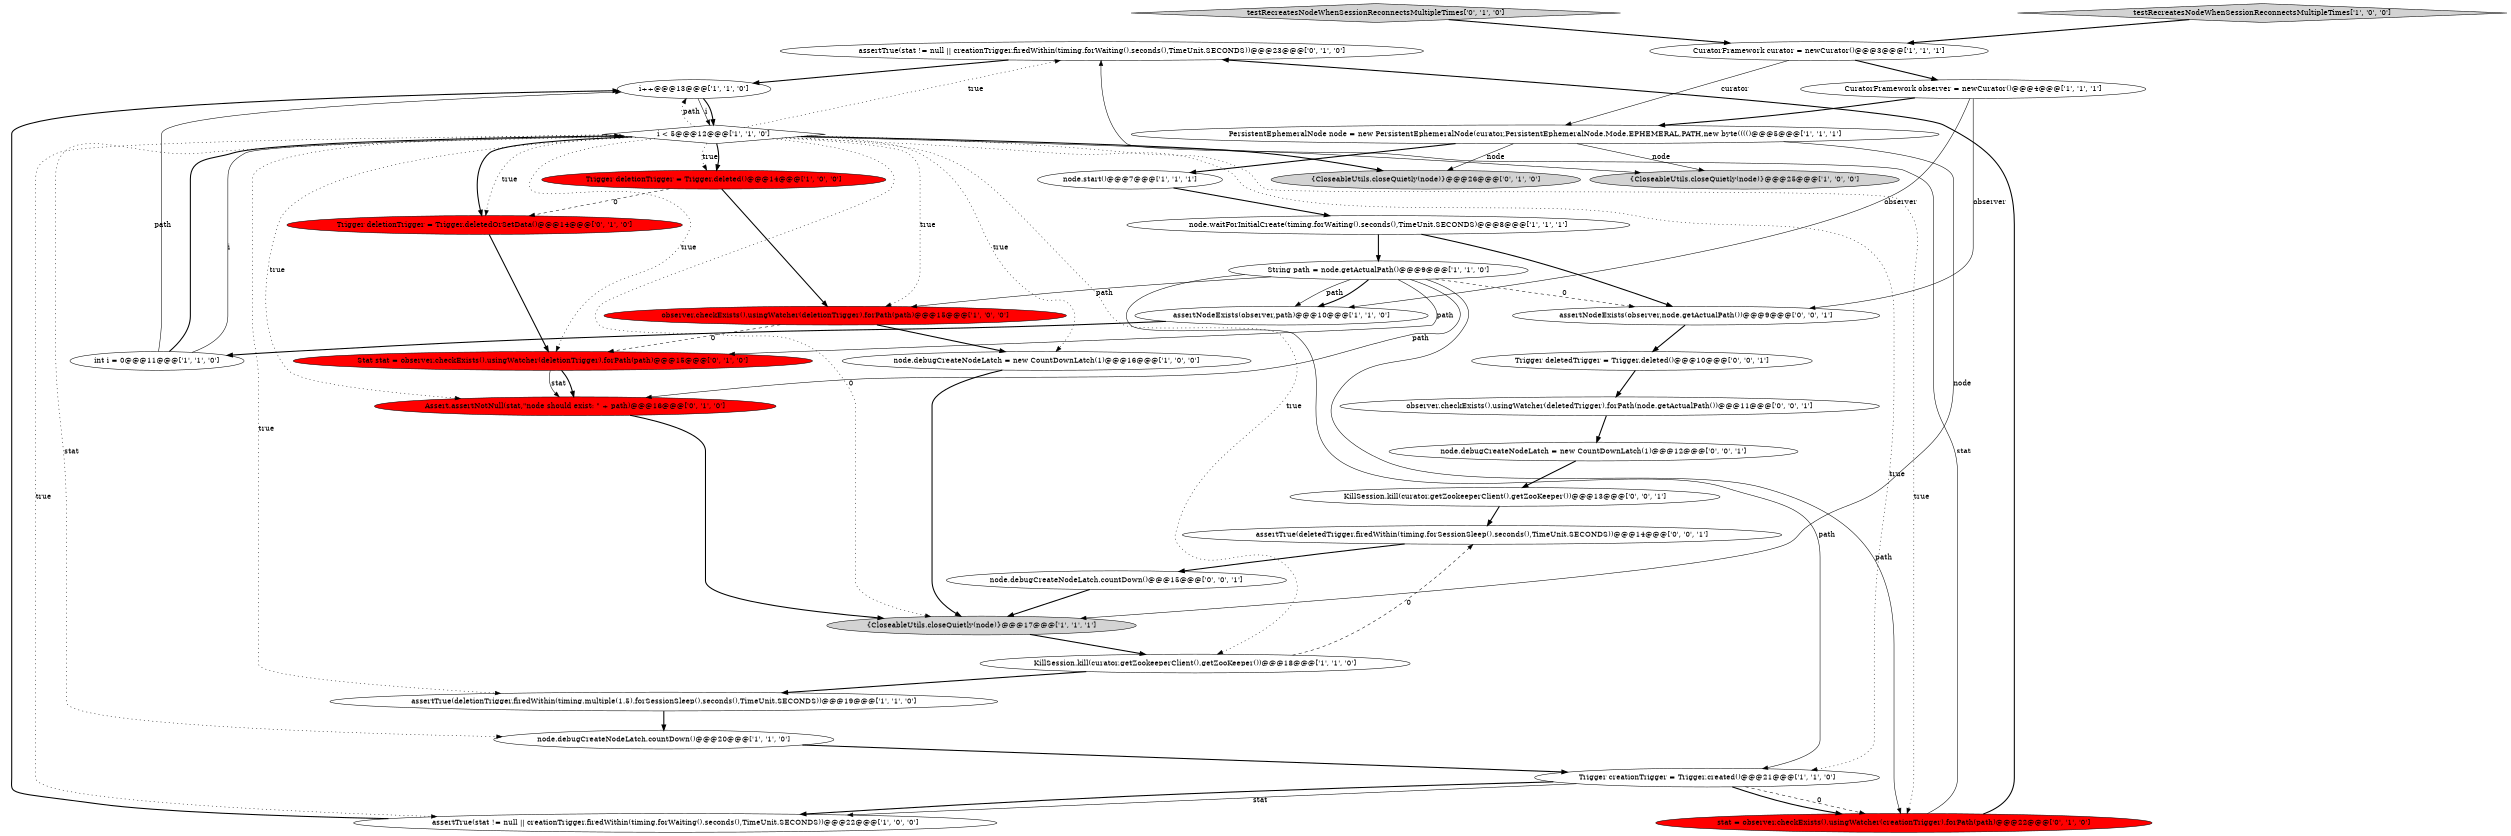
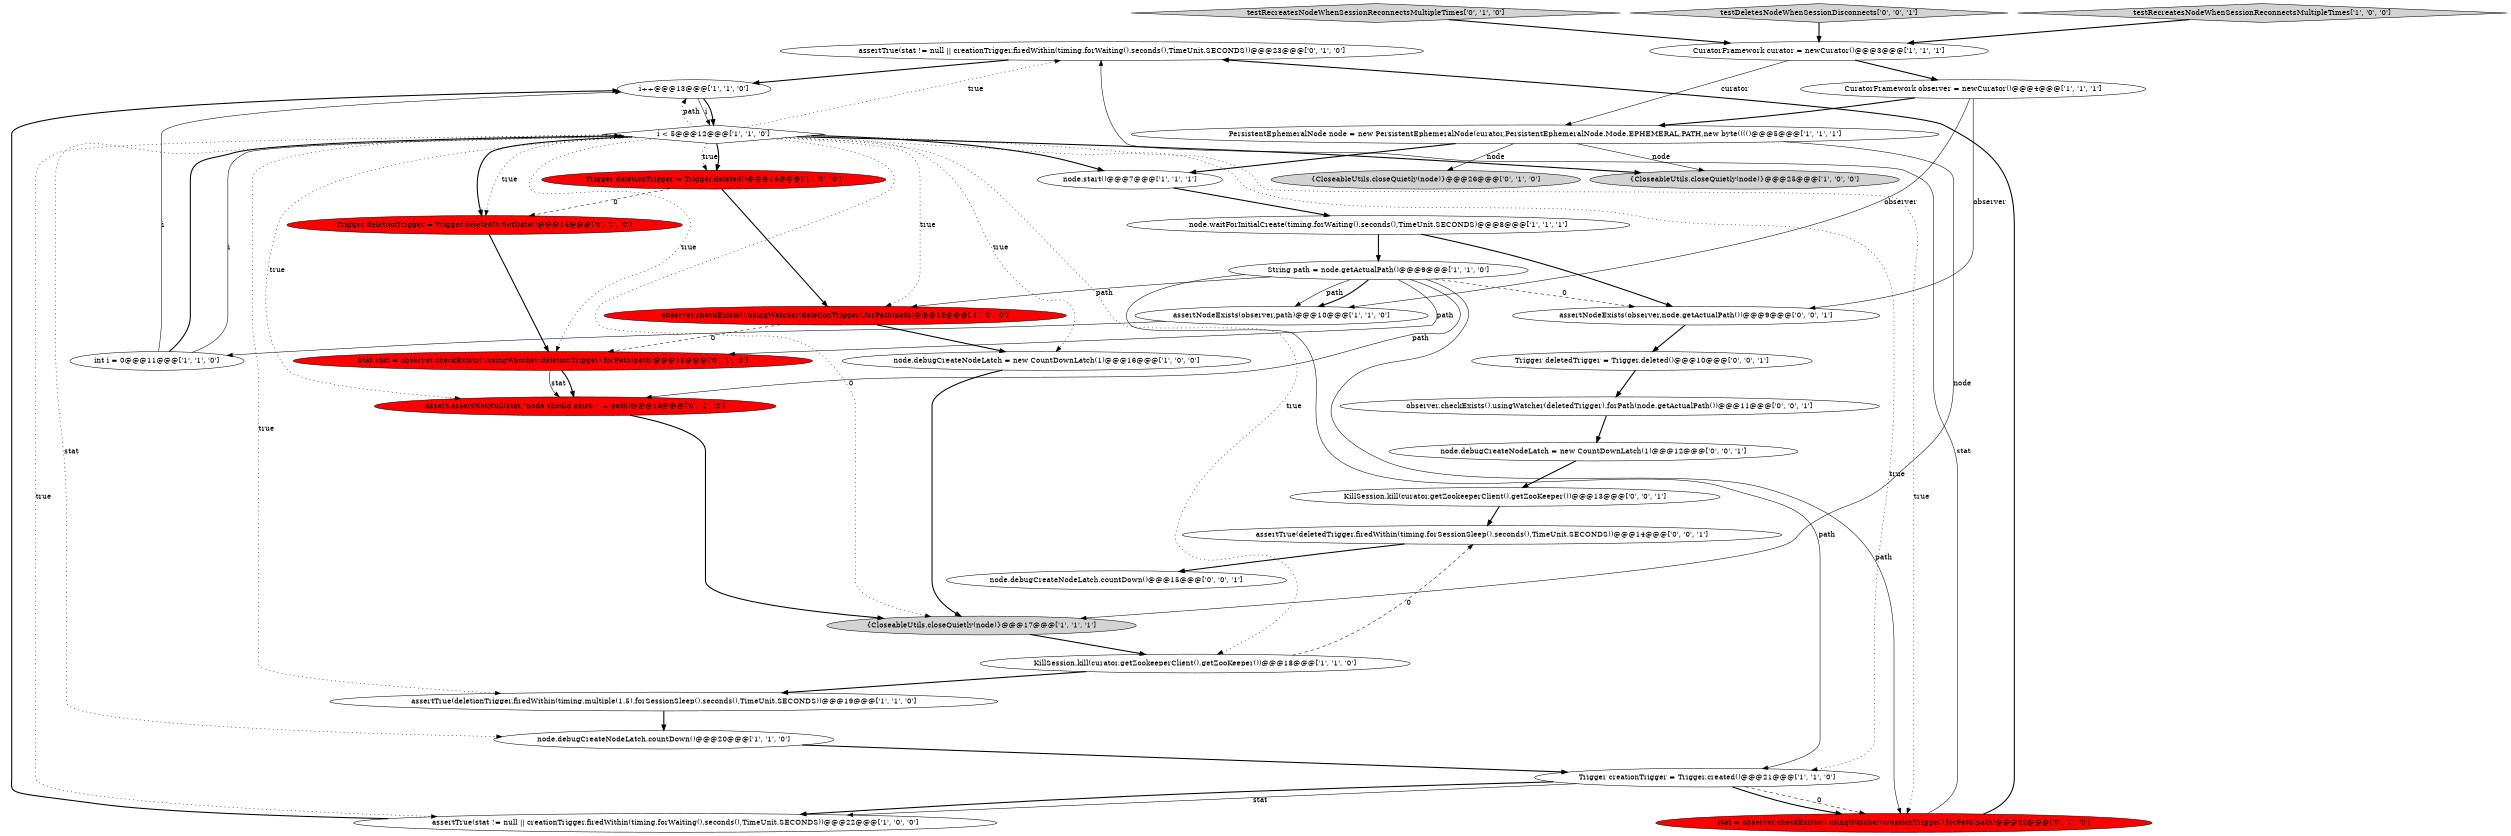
  digraph {
    node [fillcolor=white shape=ellipse style=filled]
    edge [style=bold]
    n1 [label="assertTrue(stat != null || creationTrigger.firedWithin(timing.forWaiting().seconds(),TimeUnit.SECONDS))@@@23@@@['0', '1', '0']"]
    n2 [label="i++@@@13@@@['1', '1', '0']"]
    n3 [label="i < 5@@@12@@@['1', '1', '0']" shape=diamond]
    n4 [label="node.debugCreateNodeLatch = new CountDownLatch(1)@@@16@@@['1', '0', '0']"]
    n5 [fillcolor=lightgray label="{CloseableUtils.closeQuietly(node)}@@@17@@@['1', '1', '1']"]
    n6 [label="KillSession.kill(curator.getZookeeperClient().getZooKeeper())@@@18@@@['1', '1', '0']"]
    n7 [fillcolor=red label="Trigger deletionTrigger = Trigger.deletedOrSetData()@@@14@@@['0', '1', '0']"]
    n8 [fillcolor=red label="Stat stat = observer.checkExists().usingWatcher(deletionTrigger).forPath(path)@@@15@@@['0', '1', '0']"]
    n9 [fillcolor=red label="Assert.assertNotNull(stat,\"node should exist: \" + path)@@@16@@@['0', '1', '0']"]
    n10 [fillcolor=red label="Trigger deletionTrigger = Trigger.deleted()@@@14@@@['1', '0', '0']"]
    n11 [fillcolor=red label="observer.checkExists().usingWatcher(deletionTrigger).forPath(path)@@@15@@@['1', '0', '0']"]
    n12 [label="node.debugCreateNodeLatch.countDown()@@@20@@@['1', '1', '0']"]
    n13 [label="Trigger creationTrigger = Trigger.created()@@@21@@@['1', '1', '0']"]
    n14 [fillcolor=red label="stat = observer.checkExists().usingWatcher(creationTrigger).forPath(path)@@@22@@@['0', '1', '0']"]
    n15 [label="assertTrue(stat != null || creationTrigger.firedWithin(timing.forWaiting().seconds(),TimeUnit.SECONDS))@@@22@@@['1', '0', '0']"]
    n16 [label="PersistentEphemeralNode node = new PersistentEphemeralNode(curator,PersistentEphemeralNode.Mode.EPHEMERAL,PATH,new byte(((()@@@5@@@['1', '1', '1']"]
    n17 [fillcolor=lightgray label="{CloseableUtils.closeQuietly(node)}@@@26@@@['0', '1', '0']"]
    n18 [fillcolor=lightgray label="{CloseableUtils.closeQuietly(node)}@@@25@@@['1', '0', '0']"]
    n19 [label="node.start()@@@7@@@['1', '1', '1']"]
    n20 [label="node.waitForInitialCreate(timing.forWaiting().seconds(),TimeUnit.SECONDS)@@@8@@@['1', '1', '1']"]
    n21 [label="Trigger deletedTrigger = Trigger.deleted()@@@10@@@['0', '0', '1']"]
    n22 [label="observer.checkExists().usingWatcher(deletedTrigger).forPath(node.getActualPath())@@@11@@@['0', '0', '1']"]
    n23 [label="node.debugCreateNodeLatch = new CountDownLatch(1)@@@12@@@['0', '0', '1']"]
    n24 [label="assertNodeExists(observer,node.getActualPath())@@@9@@@['0', '0', '1']"]
    n25 [label="String path = node.getActualPath()@@@9@@@['1', '1', '0']"]
    n26 [label="assertNodeExists(observer,path)@@@10@@@['1', '1', '0']"]
    n27 [label="int i = 0@@@11@@@['1', '1', '0']"]
    n28 [label="CuratorFramework curator = newCurator()@@@3@@@['1', '1', '1']"]
    n29 [label="CuratorFramework observer = newCurator()@@@4@@@['1', '1', '1']"]
    n30 [label="KillSession.kill(curator.getZookeeperClient().getZooKeeper())@@@13@@@['0', '0', '1']"]
    n31 [label="assertTrue(deletedTrigger.firedWithin(timing.forSessionSleep().seconds(),TimeUnit.SECONDS))@@@14@@@['0', '0', '1']"]
    n32 [label="node.debugCreateNodeLatch.countDown()@@@15@@@['0', '0', '1']"]
    n33 [label="assertTrue(deletionTrigger.firedWithin(timing.multiple(1.5).forSessionSleep().seconds(),TimeUnit.SECONDS))@@@19@@@['1', '1', '0']"]
    n34 [fillcolor=lightgray label="testRecreatesNodeWhenSessionReconnectsMultipleTimes['0', '1', '0']" shape=diamond]
+   n35 [fillcolor=lightgray label="testDeletesNodeWhenSessionDisconnects['0', '0', '1']" shape=diamond]
    n36 [fillcolor=lightgray label="testRecreatesNodeWhenSessionReconnectsMultipleTimes['1', '0', '0']" shape=diamond]
    n1 -> n2
    n2 -> n3 [label=i style=solid]
    n2 -> n3
    n3 -> n1 [label=true style=dotted]
    n3 -> n2 [label=path style=dotted]
    n3 -> n4 [label=true style=dotted]
    n3 -> n5 [label=0 style=dotted]
    n3 -> n6 [label=true style=dotted]
    n3 -> n7
    n3 -> n7 [label=true style=dotted]
    n3 -> n8 [label=true style=dotted]
    n3 -> n9 [label=true style=dotted]
    n3 -> n10 [label=true style=dotted]
    n3 -> n10
    n3 -> n11 [label=true style=dotted]
    n3 -> n12 [label=stat style=dotted]
    n3 -> n13 [label=true style=dotted]
    n3 -> n14 [label=true style=dotted]
    n3 -> n15 [label=true style=dotted]
-   n3 -> n17
-   n3 -> n18 [style=solid]
+   n3 -> n19
+   n3 -> n18
    n3 -> n33 [label=true style=dotted]
    n4 -> n5
    n5 -> n6
    n6 -> n31 [label=0 style=dashed]
    n6 -> n33
    n7 -> n8
    n8 -> n9
    n8 -> n9 [label=stat style=solid]
    n9 -> n5
    n10 -> n7 [label=0 style=dashed]
    n10 -> n11
    n11 -> n4
    n11 -> n8 [label=0 style=dashed]
    n12 -> n13
    n13 -> n14
    n13 -> n14 [label=0 style=dashed]
    n13 -> n15 [label=stat style=solid]
    n13 -> n15
    n14 -> n1
    n14 -> n1 [label=stat style=solid]
    n15 -> n2
    n16 -> n5 [label="node" style=solid]
    n16 -> n17 [label="node" style=solid]
    n16 -> n18 [label="node" style=solid]
    n16 -> n19
    n19 -> n20
    n20 -> n24
    n20 -> n25
    n21 -> n22
    n22 -> n23
    n23 -> n30
    n24 -> n21
    n25 -> n8 [label=path style=solid]
    n25 -> n9 [label=path style=solid]
    n25 -> n11 [label=path style=solid]
    n25 -> n13 [label=path style=solid]
    n25 -> n14 [label=path style=solid]
    n25 -> n24 [label=0 style=dashed]
    n25 -> n26 [label=path style=solid]
    n25 -> n26
-   n26 -> n27
-   n27 -> n2 [label=path style=solid]
+   n26 -> n27 [style=solid]
+   n27 -> n2 [label=i style=solid]
    n27 -> n3 [label=i style=solid]
    n27 -> n3
    n28 -> n16 [label=curator style=solid]
    n28 -> n29
    n29 -> n16
    n29 -> n24 [label=observer style=solid]
    n29 -> n26 [label=observer style=solid]
    n30 -> n31
    n31 -> n32
-   n32 -> n5
    n33 -> n12
    n34 -> n28
+   n35 -> n28
    n36 -> n28
  }
